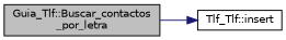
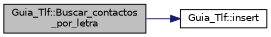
  digraph {
    rankdir=LR
    node [color=black fontname=Helvetica fontsize=10 shape=record style=filled]
    n1 [fillcolor=grey75 fontcolor=black height=0.2 label="Guia_Tlf::Buscar_contactos\l_por_letra" width=0.4]
-   n2 [fillcolor=white height=0.2 label="Tlf_Tlf::insert" width=0.4]
+   n2 [fillcolor=white height=0.2 label="Guia_Tlf::insert" width=0.4]
    n1 -> n2 [color=midnightblue fontname=Helvetica fontsize=10 labelfontname=Helvetica labelfontsize=10 style=solid]
  }
